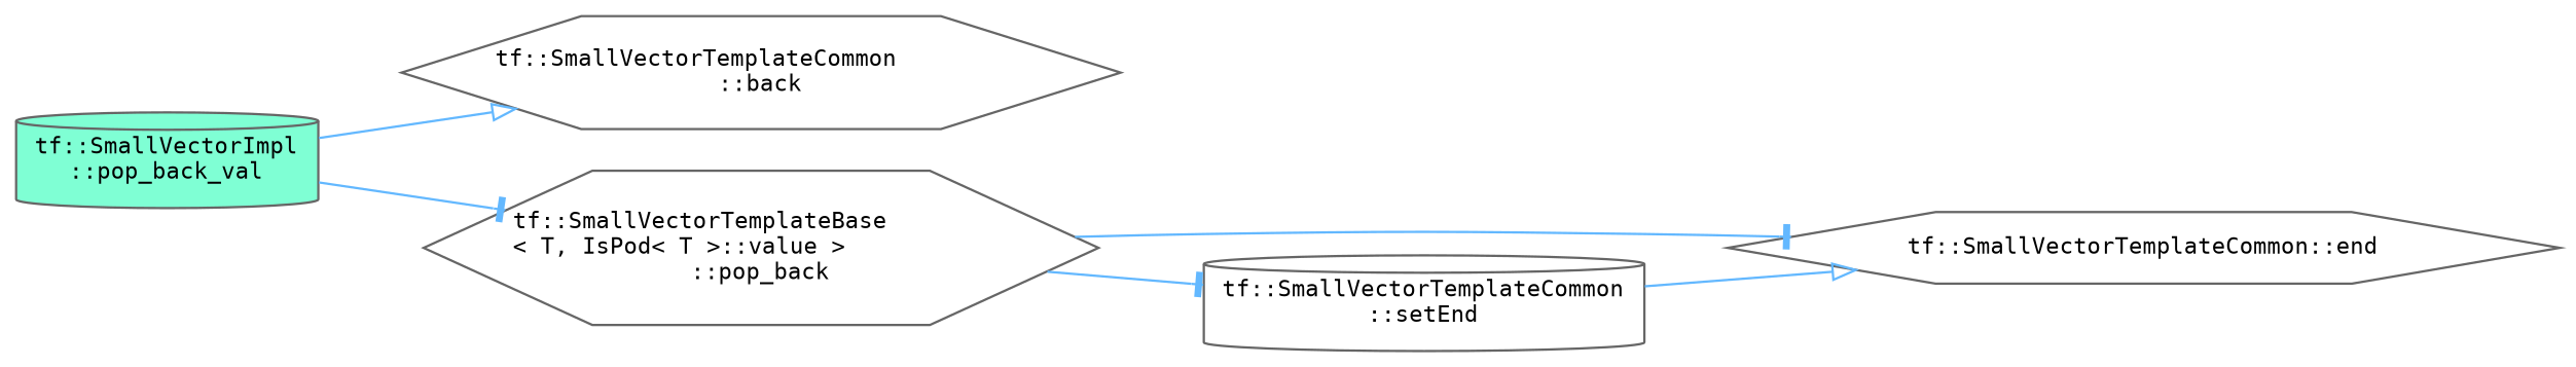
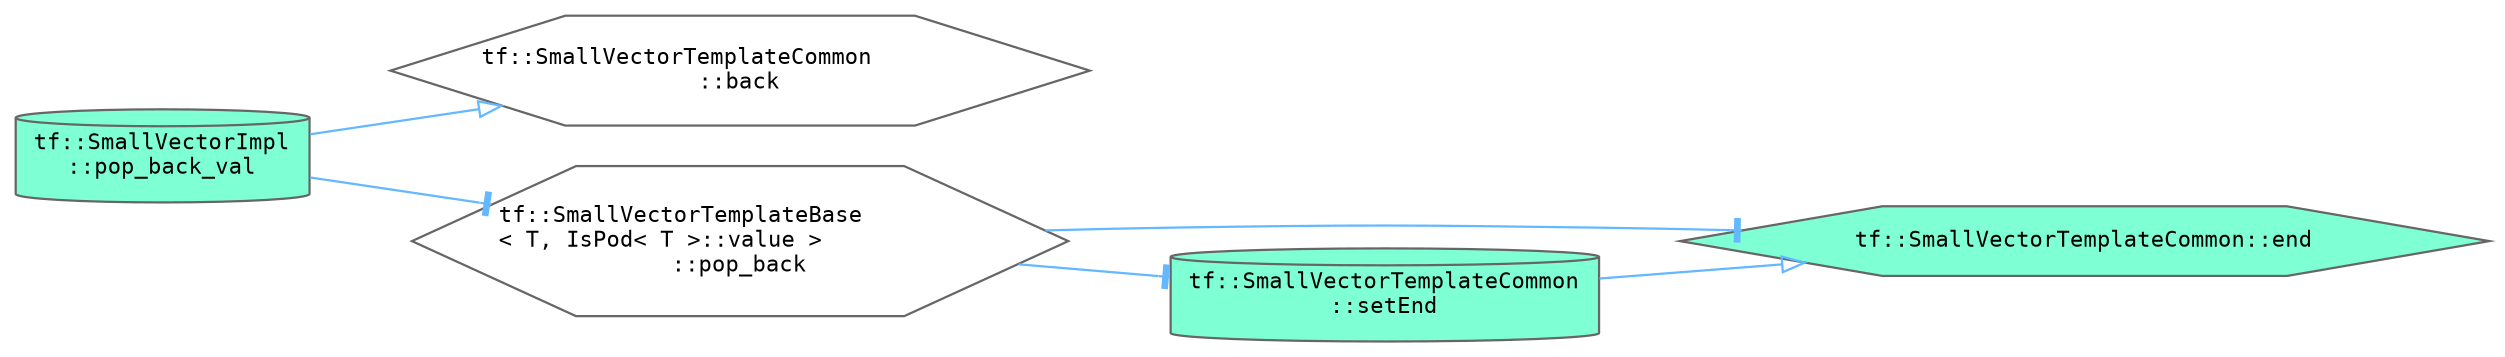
  digraph {
    fontname="DejaVu Sans Mono"
    rankdir=LR
    node [color=grey40 fillcolor=aquamarine fontname="DejaVu Sans Mono" fontsize=10 shape=hexagon style=filled]
    edge [arrowhead=tee color=steelblue1 fontname="DejaVu Sans Mono" fontsize=10 labelfontname=Helvetica labelfontsize=10 style=solid]
    n1 [color=gray40 fontcolor=black height=0.2 label="tf::SmallVectorImpl\l::pop_back_val" shape=cylinder width=0.4]
    n2 [fillcolor=white height=0.2 label="tf::SmallVectorTemplateCommon\l::back" width=0.4]
    n3 [fillcolor=white height=0.2 label="tf::SmallVectorTemplateBase\l\< T, IsPod\< T \>::value \>\l::pop_back" width=0.4]
-   n4 [fillcolor=white height=0.2 label="tf::SmallVectorTemplateCommon::end" width=0.4]
-   n5 [fillcolor=white height=0.2 label="tf::SmallVectorTemplateCommon\l::setEnd" shape=cylinder width=0.4]
+   n4 [height=0.2 label="tf::SmallVectorTemplateCommon::end" width=0.4]
+   n5 [height=0.2 label="tf::SmallVectorTemplateCommon\l::setEnd" shape=cylinder width=0.4]
    n1 -> n2 [arrowhead=onormal]
    n1 -> n3
    n3 -> n4
    n3 -> n5
    n5 -> n4 [arrowhead=onormal]
  }
